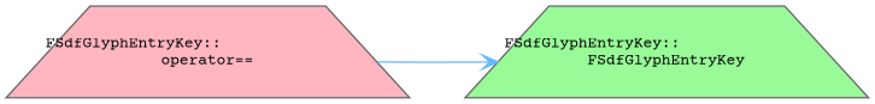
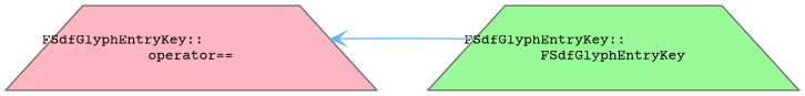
  digraph {
    rankdir=LR
    fontname="Courier Prime"
    node [fontname="Courier Prime" fontsize=10 shape=trapezium style=filled]
    n1 [color=gray40 fillcolor=lightpink fontcolor=black height=0.2 label="FSdfGlyphEntryKey::\loperator==" width=0.4]
    n2 [color=grey40 fillcolor=palegreen height=0.2 label="FSdfGlyphEntryKey::\lFSdfGlyphEntryKey" width=0.4]
-   n1 -> n2 [color=steelblue1 fontname="Courier Prime" fontsize=10 labelfontname=Helvetica labelfontsize=10 style=solid arrowhead=vee]
+   n2 -> n1 [color=steelblue1 fontname="Courier Prime" fontsize=10 labelfontname=Helvetica labelfontsize=10 style=solid arrowhead=vee]
  }
